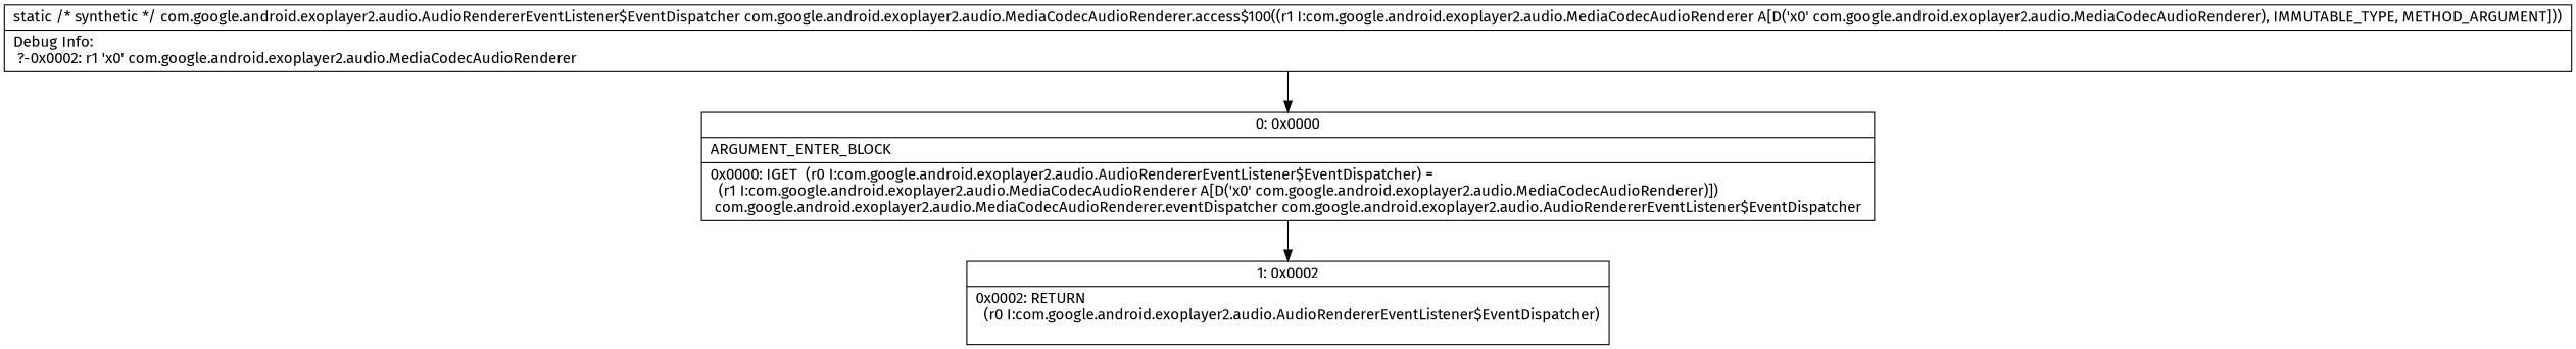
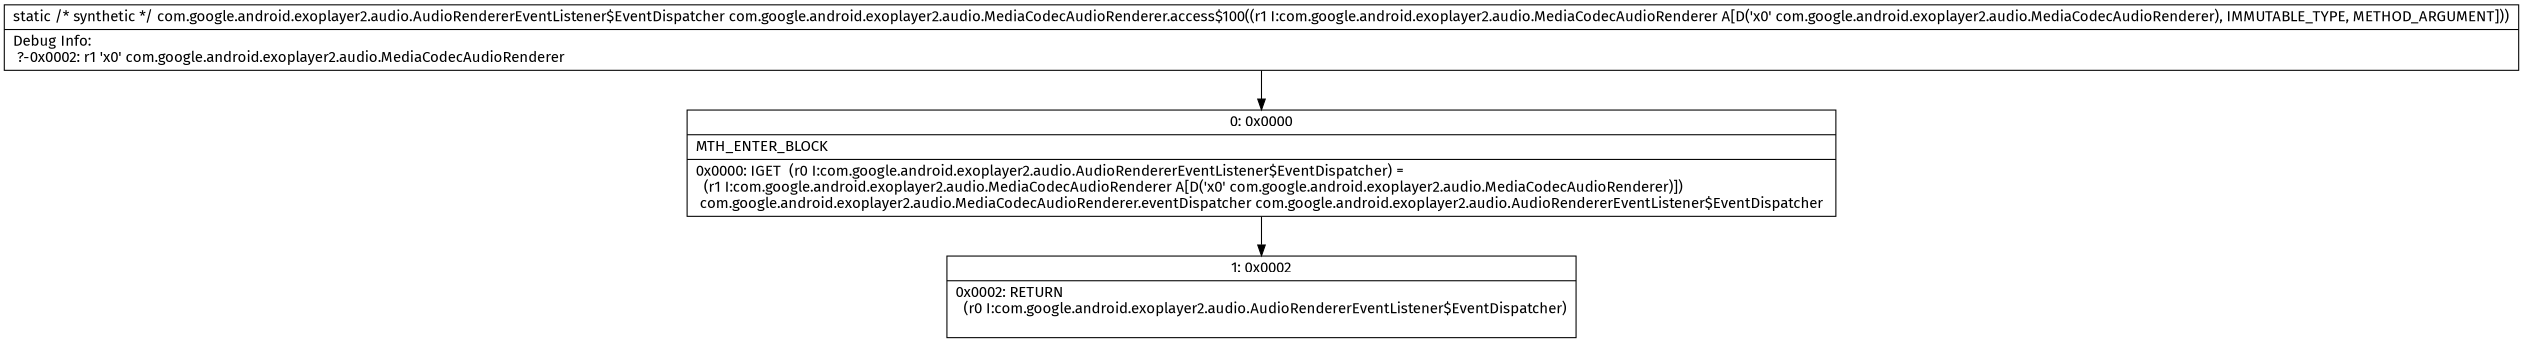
  digraph {
    fontname="Fira Sans"
    node [shape=record fontname="Fira Sans"]
    edge [fontname="Fira Sans"]
-   n1 [label="{0\:\ 0x0000|ARGUMENT_ENTER_BLOCK\l|0x0000: IGET  (r0 I:com.google.android.exoplayer2.audio.AudioRendererEventListener$EventDispatcher) = \l  (r1 I:com.google.android.exoplayer2.audio.MediaCodecAudioRenderer A[D('x0' com.google.android.exoplayer2.audio.MediaCodecAudioRenderer)])\l com.google.android.exoplayer2.audio.MediaCodecAudioRenderer.eventDispatcher com.google.android.exoplayer2.audio.AudioRendererEventListener$EventDispatcher \l}"]
+   n1 [label="{0\:\ 0x0000|MTH_ENTER_BLOCK\l|0x0000: IGET  (r0 I:com.google.android.exoplayer2.audio.AudioRendererEventListener$EventDispatcher) = \l  (r1 I:com.google.android.exoplayer2.audio.MediaCodecAudioRenderer A[D('x0' com.google.android.exoplayer2.audio.MediaCodecAudioRenderer)])\l com.google.android.exoplayer2.audio.MediaCodecAudioRenderer.eventDispatcher com.google.android.exoplayer2.audio.AudioRendererEventListener$EventDispatcher \l}"]
    n2 [label="{1\:\ 0x0002|0x0002: RETURN  \l  (r0 I:com.google.android.exoplayer2.audio.AudioRendererEventListener$EventDispatcher)\l \l}"]
    n3 [label="{static \/* synthetic *\/ com.google.android.exoplayer2.audio.AudioRendererEventListener$EventDispatcher com.google.android.exoplayer2.audio.MediaCodecAudioRenderer.access$100((r1 I:com.google.android.exoplayer2.audio.MediaCodecAudioRenderer A[D('x0' com.google.android.exoplayer2.audio.MediaCodecAudioRenderer), IMMUTABLE_TYPE, METHOD_ARGUMENT]))  | Debug Info:\l  ?\-0x0002: r1 'x0' com.google.android.exoplayer2.audio.MediaCodecAudioRenderer\l}"]
    n1 -> n2
    n3 -> n1
  }
